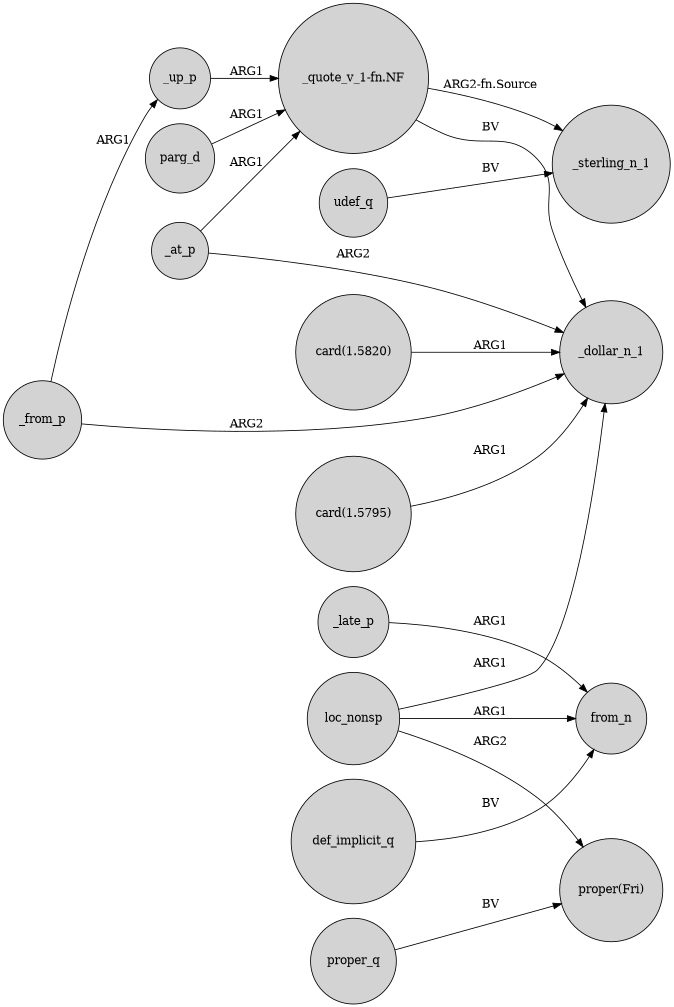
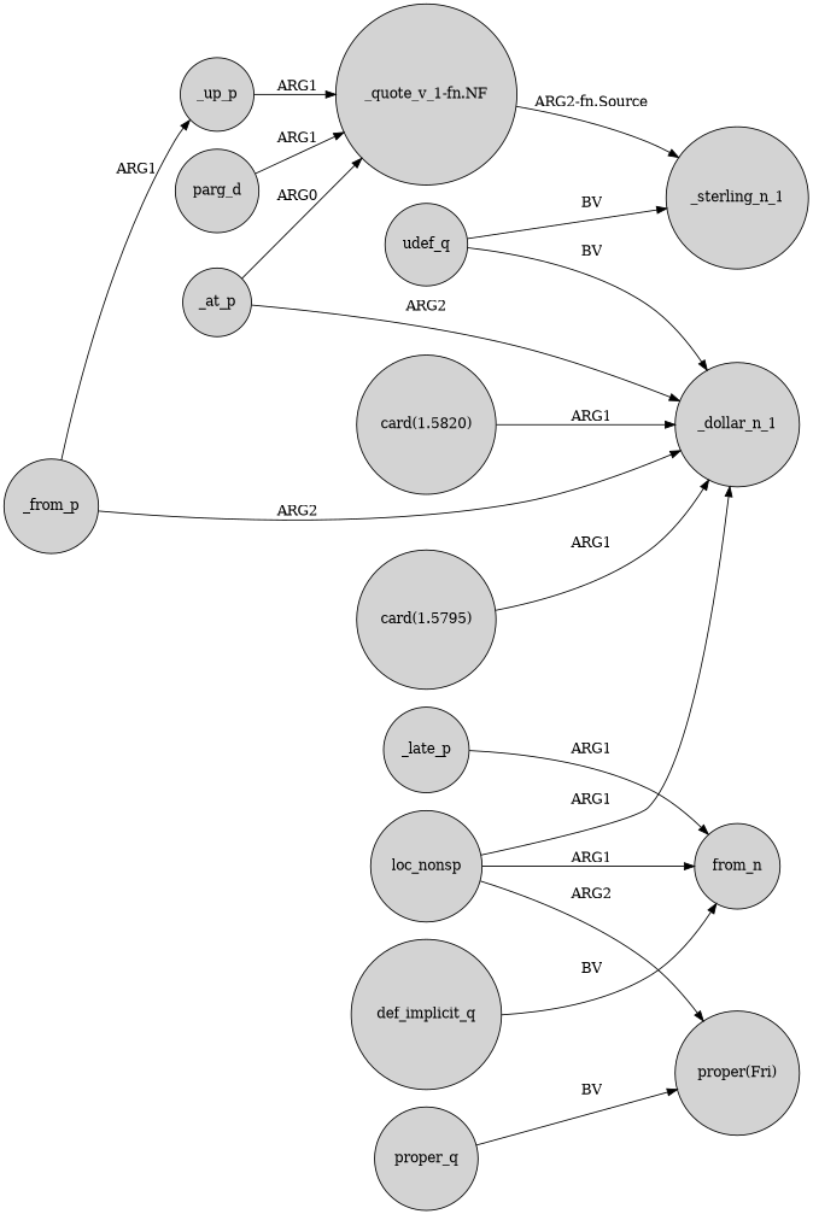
  digraph {
    rankdir=LR
    node [shape=circle style=filled]
    _up_p
    "_quote_v_1-fn.NF"
    _sterling_n_1
    _from_p
    _dollar_n_1
    parg_d
    n7 [label=from_n]
    _late_p
    "card(1.5820)"
    _at_p
    n11 [label="proper(Fri)"]
    proper_q
    udef_q
    "card(1.5795)"
    loc_nonsp
    def_implicit_q
    _up_p -> "_quote_v_1-fn.NF" [label=ARG1]
    "_quote_v_1-fn.NF" -> _sterling_n_1 [label="ARG2-fn.Source"]
    _from_p -> _up_p [label=ARG1]
    _from_p -> _dollar_n_1 [label=ARG2]
    parg_d -> "_quote_v_1-fn.NF" [label=ARG1]
    _late_p -> n7 [label=ARG1]
    "card(1.5820)" -> _dollar_n_1 [label=ARG1]
-   _at_p -> "_quote_v_1-fn.NF" [label=ARG1]
+   _at_p -> "_quote_v_1-fn.NF" [label=ARG0]
    _at_p -> _dollar_n_1 [label=ARG2]
    proper_q -> n11 [label=BV]
    udef_q -> _sterling_n_1 [label=BV]
-   "_quote_v_1-fn.NF" -> _dollar_n_1 [label=BV]
+   udef_q -> _dollar_n_1 [label=BV]
    "card(1.5795)" -> _dollar_n_1 [label=ARG1]
    loc_nonsp -> _dollar_n_1 [label=ARG1]
    loc_nonsp -> n7 [label=ARG1]
    loc_nonsp -> n11 [label=ARG2]
    def_implicit_q -> n7 [label=BV]
  }
